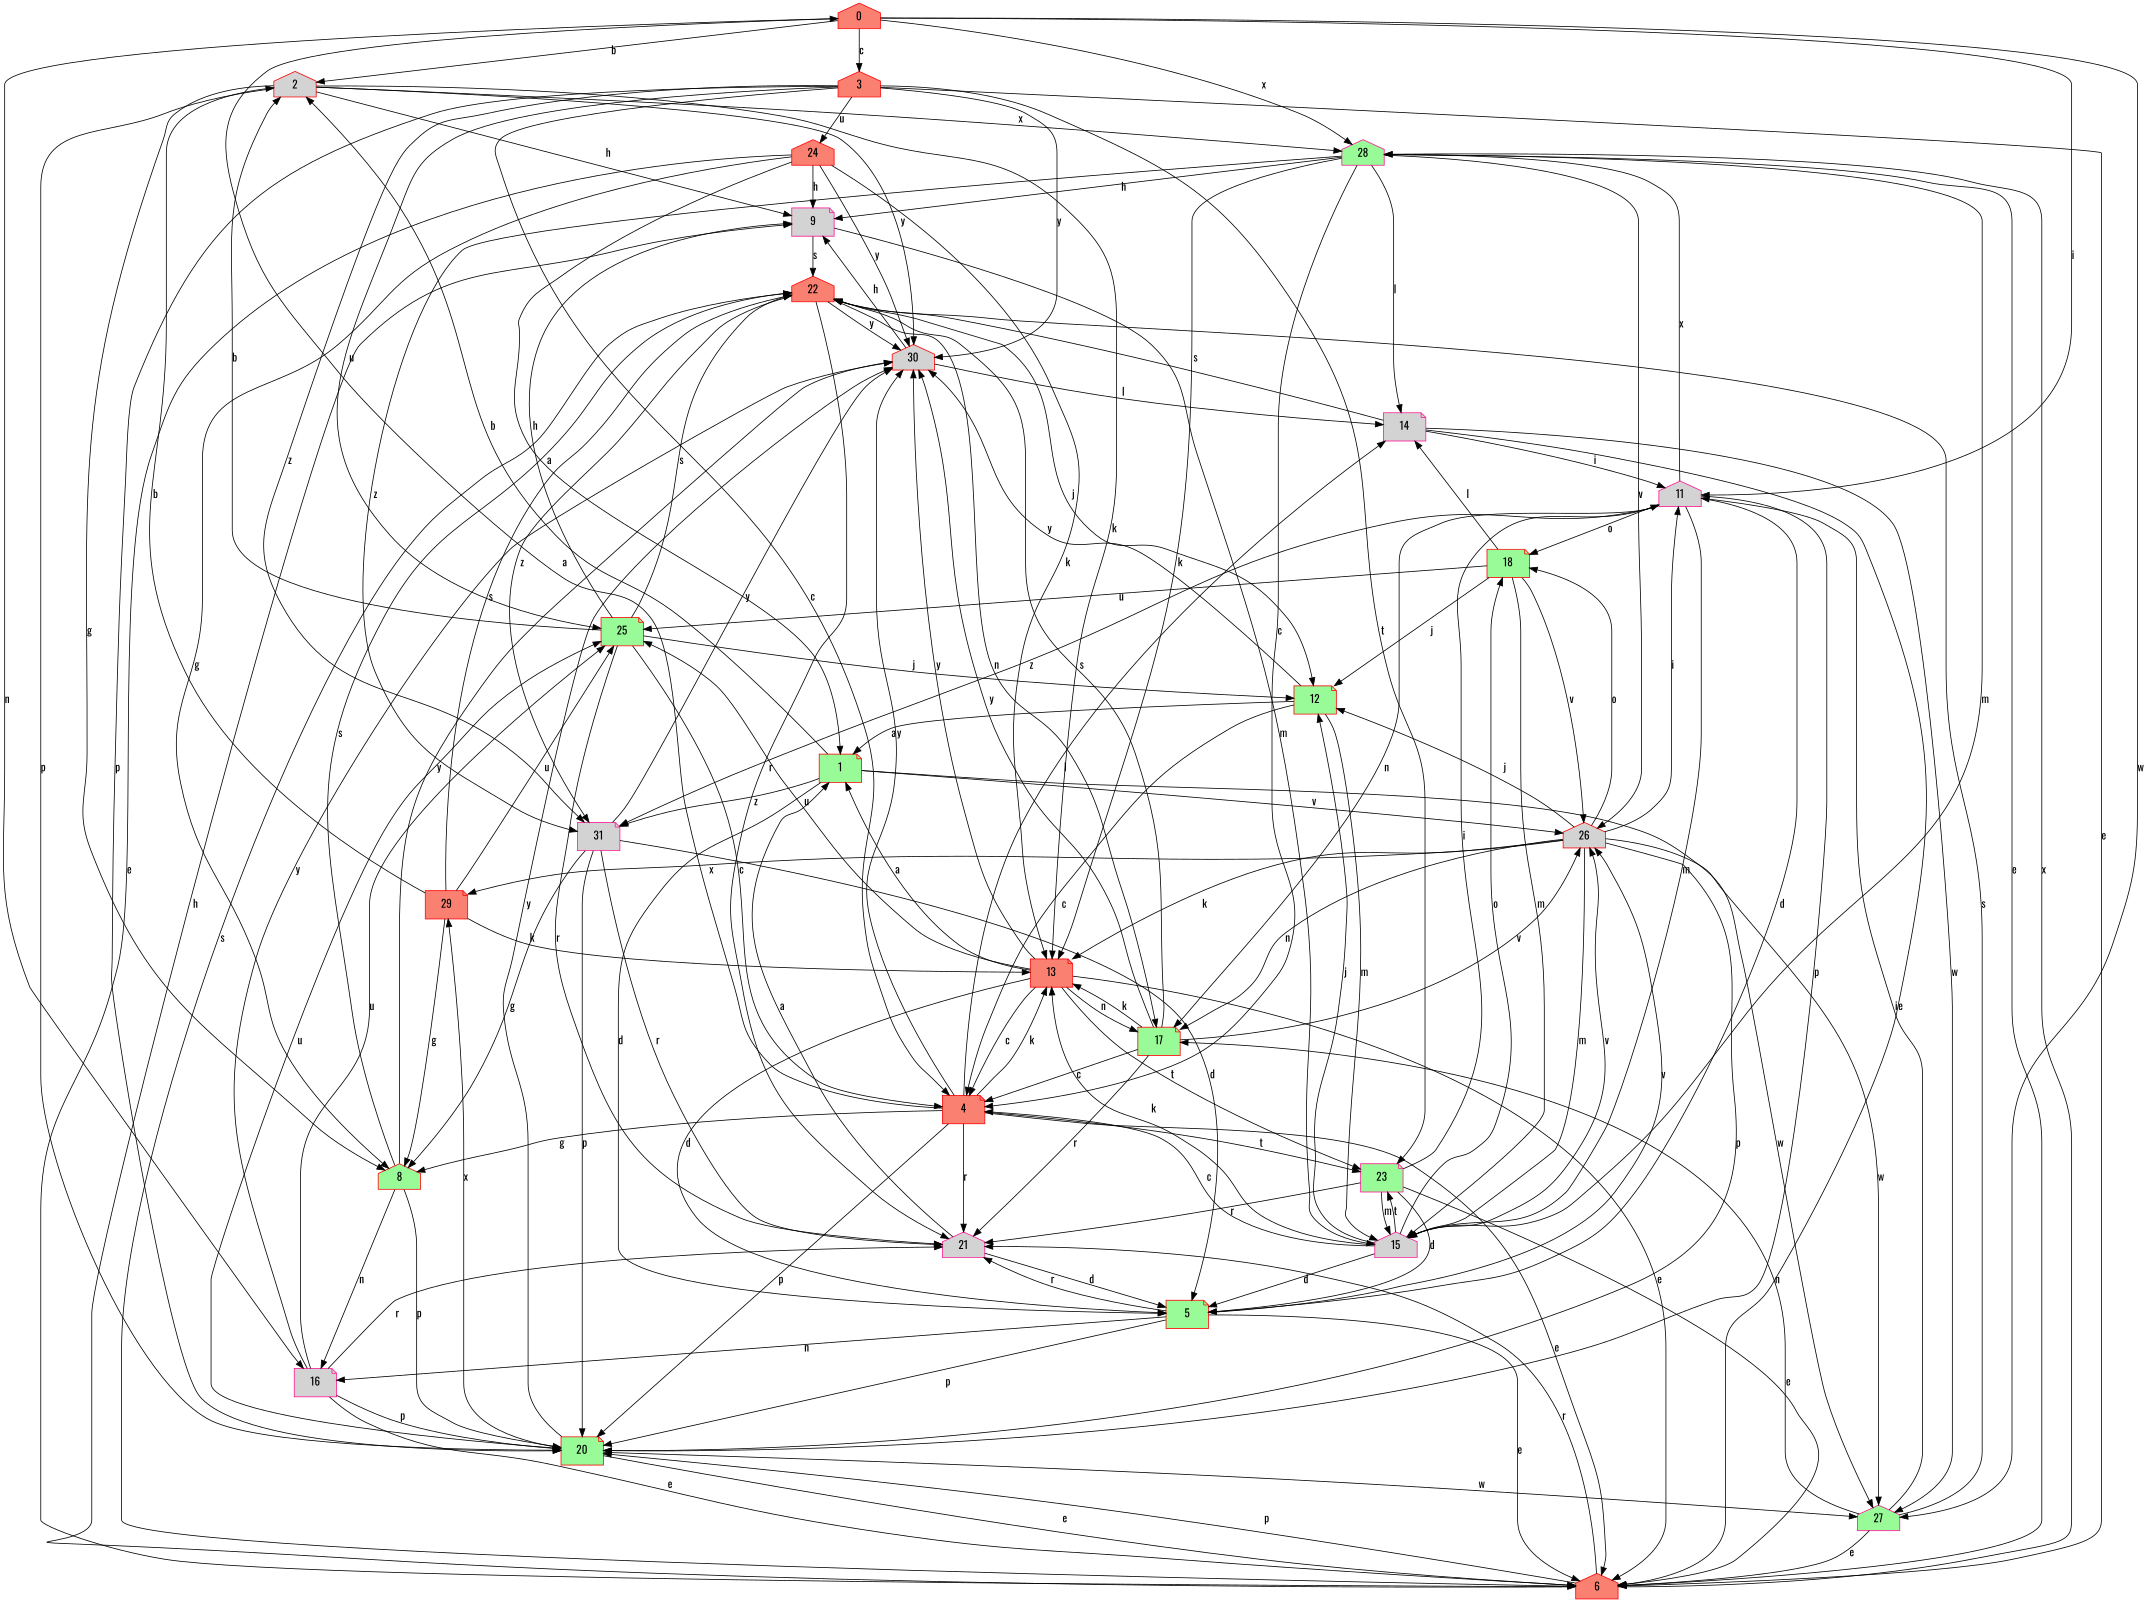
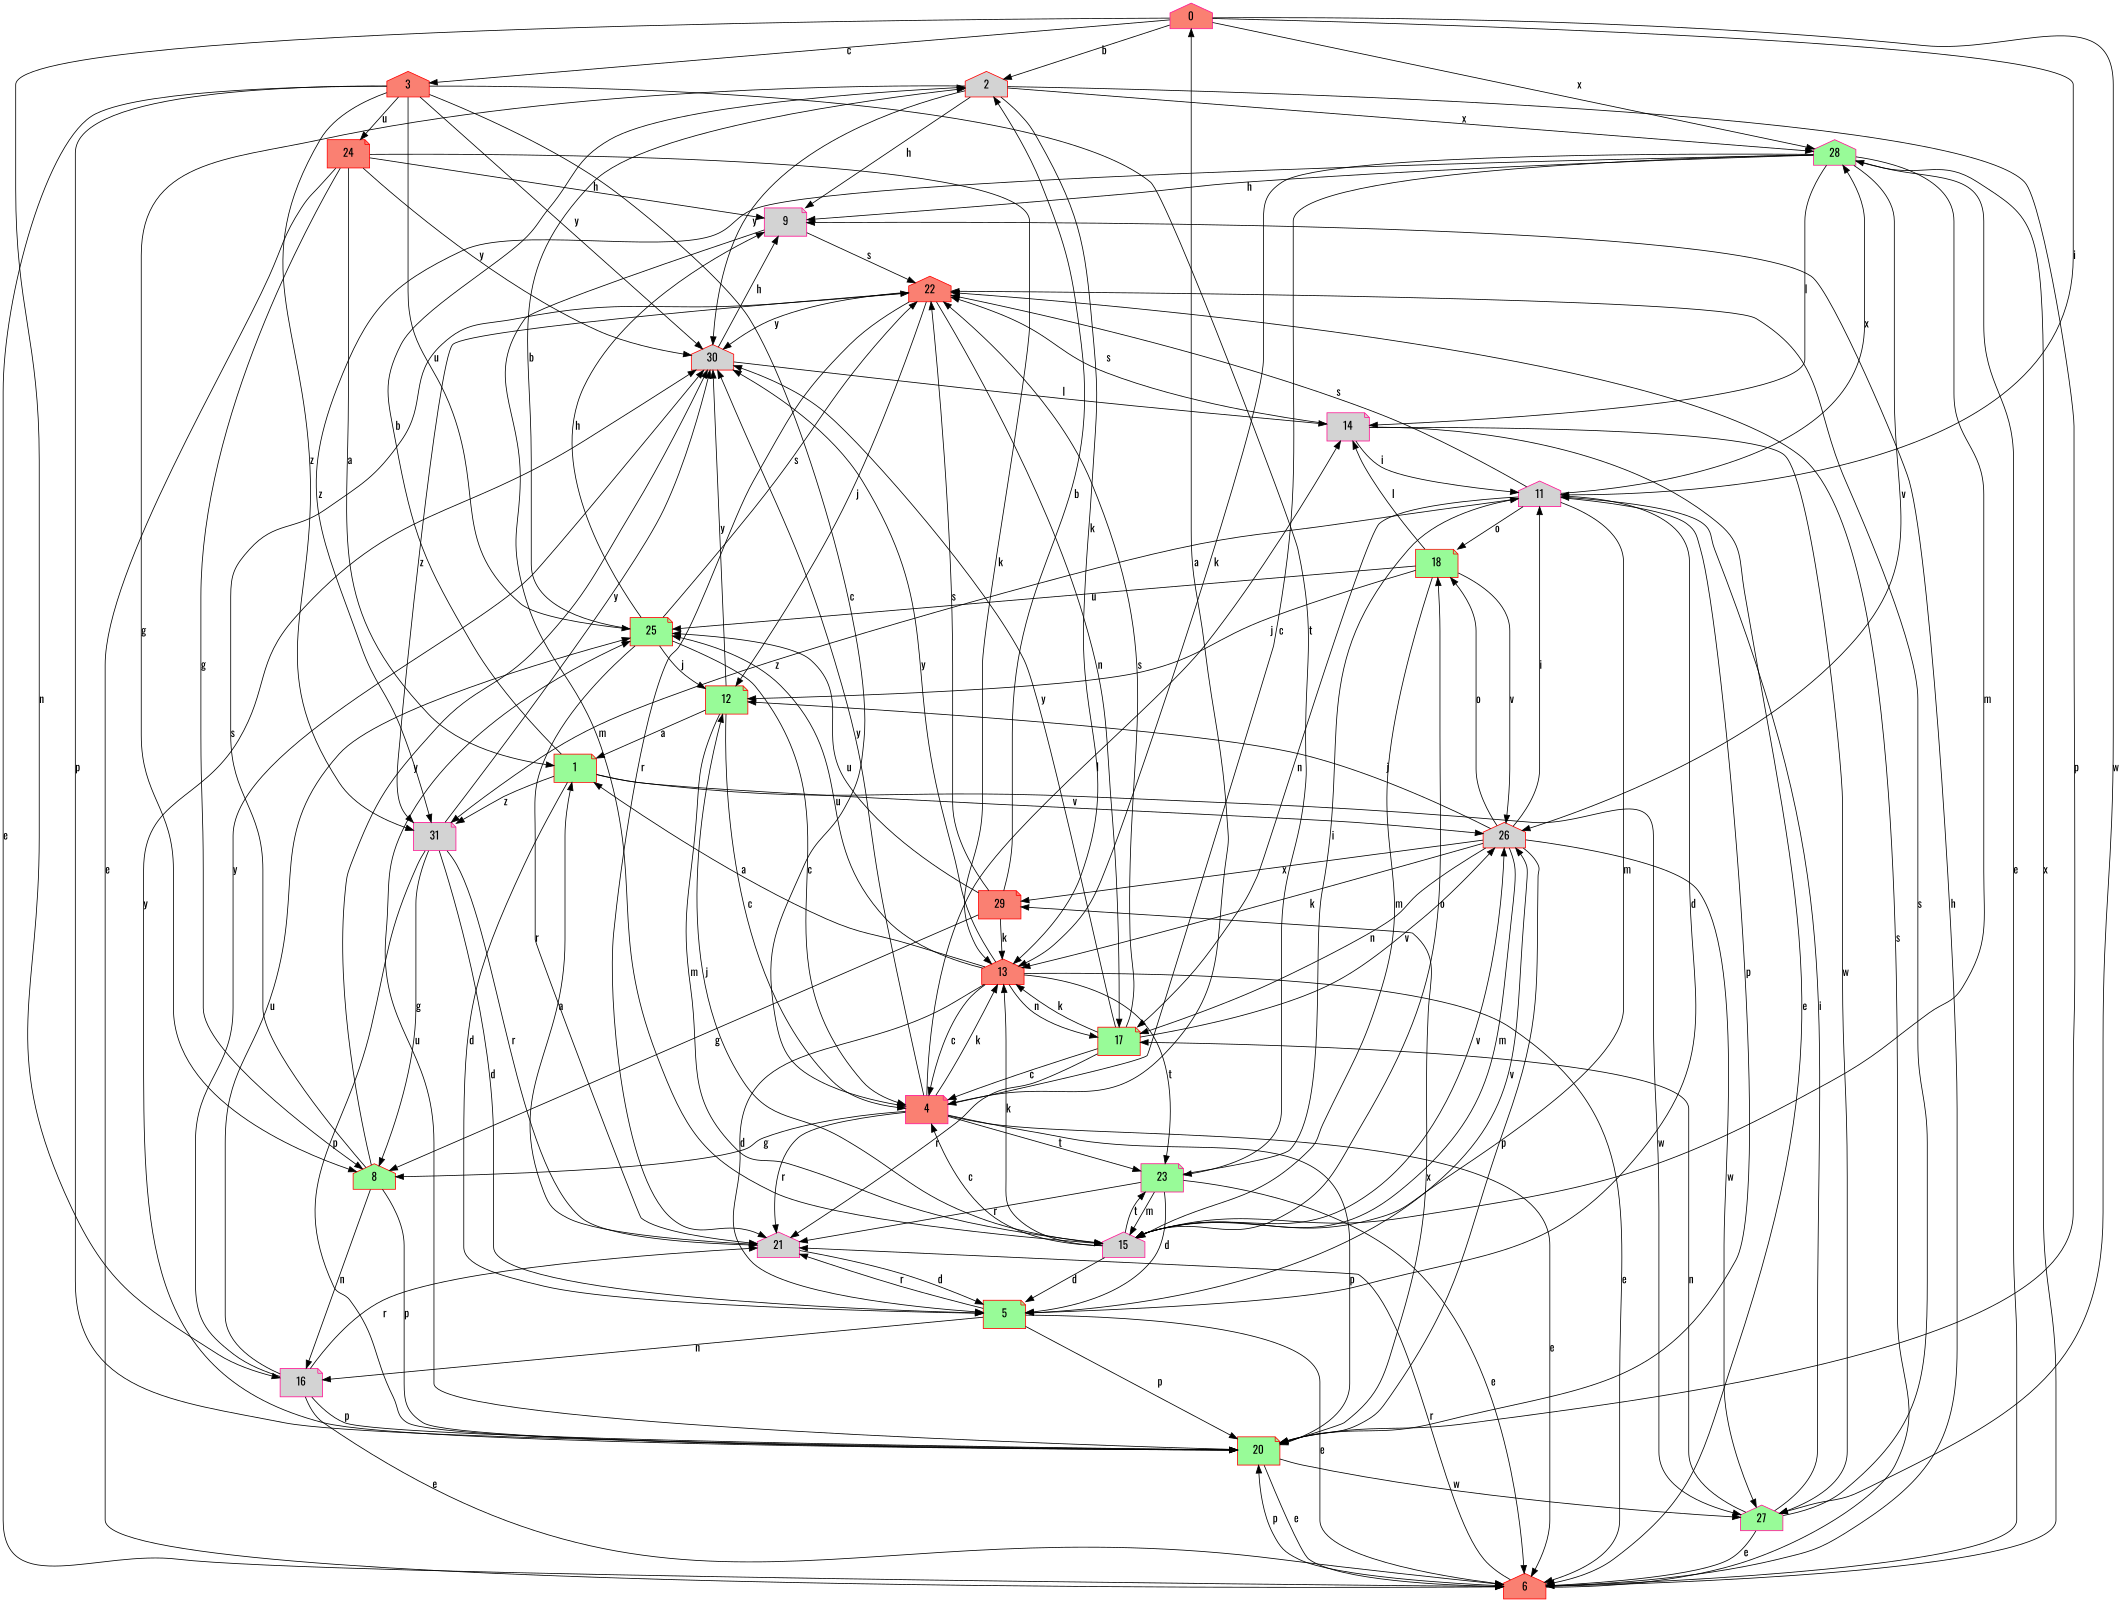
  strict digraph {
    fontname=Oswald
    node [color=red fillcolor=palegreen fontname=Oswald shape=note style=filled]
    edge [fontname=Oswald]
-   0 [fillcolor=salmon shape=house]
+   0 [color=deeppink fillcolor=salmon shape=house]
    2 [fillcolor=lightgrey shape=house]
    3 [fillcolor=salmon shape=house]
    11 [color=deeppink fillcolor=lightgrey shape=house]
    16 [color=deeppink fillcolor=lightgrey]
    27 [color=deeppink shape=house]
    28 [color=deeppink shape=house]
    8 [shape=house]
    9 [color=deeppink fillcolor=lightgrey]
-   13 [fillcolor=salmon]
+   13 [fillcolor=salmon shape=house]
    20
    30 [fillcolor=lightgrey shape=house]
    31 [color=deeppink fillcolor=lightgrey]
-   4 [fillcolor=salmon]
+   4 [color=deeppink fillcolor=salmon]
    6 [fillcolor=salmon shape=house]
    23 [color=deeppink]
-   24 [fillcolor=salmon shape=house]
+   24 [fillcolor=salmon]
    25
    5
    22 [fillcolor=salmon shape=house]
    15 [color=deeppink fillcolor=lightgrey shape=house]
    17
    18
    21 [color=deeppink fillcolor=lightgrey shape=house]
    26 [fillcolor=lightgrey shape=house]
    14 [color=deeppink fillcolor=lightgrey]
    1
    12
    29 [fillcolor=salmon]
    0 -> 2 [label=b]
    0 -> 3 [label=c]
    0 -> 11 [label=i]
    0 -> 16 [label=n]
    0 -> 27 [label=w]
    0 -> 28 [label=x]
    2 -> 28 [label=x]
    2 -> 8 [label=g]
    2 -> 9 [label=h]
    2 -> 13 [label=k]
    2 -> 20 [label=p]
    2 -> 30 [label=y]
    3 -> 20 [label=p]
    3 -> 30 [label=y]
    3 -> 31 [label=z]
    3 -> 4 [label=c]
    3 -> 6 [label=e]
    3 -> 23 [label=t]
    3 -> 24 [label=u]
    3 -> 25 [label=u]
    11 -> 28 [label=x]
    11 -> 20 [label=p]
    11 -> 31 [label=z]
    11 -> 5 [label=d]
+   11 -> 22 [label=s]
    11 -> 15 [label=m]
    11 -> 17 [label=n]
    11 -> 18 [label=o]
    16 -> 20 [label=p]
    16 -> 30 [label=y]
    16 -> 6 [label=e]
    16 -> 25 [label=u]
    16 -> 21 [label=r]
    27 -> 11 [label=i]
    27 -> 6 [label=e]
    27 -> 22 [label=s]
    27 -> 17 [label=n]
    28 -> 9 [label=h]
    28 -> 13 [label=k]
    28 -> 31 [label=z]
    28 -> 4 [label=c]
    28 -> 6 [label=e]
    28 -> 15 [label=m]
    28 -> 26 [label=v]
    28 -> 14 [label=l]
    8 -> 16 [label=n]
    8 -> 20 [label=p]
    8 -> 30 [label=y]
    8 -> 22 [label=s]
    9 -> 22 [label=s]
    9 -> 15 [label=m]
    13 -> 30 [label=y]
    13 -> 4 [label=c]
    13 -> 6 [label=e]
    13 -> 23 [label=t]
    13 -> 25 [label=u]
    13 -> 5 [label=d]
    13 -> 17 [label=n]
    13 -> 1 [label=a]
    20 -> 27 [label=w]
    20 -> 30 [label=y]
    20 -> 6 [label=e]
    20 -> 25 [label=u]
    20 -> 29 [label=x]
    30 -> 9 [label=h]
    30 -> 14 [label=l]
    31 -> 8 [label=g]
    31 -> 20 [label=p]
    31 -> 30 [label=y]
    31 -> 5 [label=d]
    31 -> 21 [label=r]
    4 -> 0 [label=a]
    4 -> 8 [label=g]
    4 -> 13 [label=k]
    4 -> 20 [label=p]
    4 -> 30 [label=y]
    4 -> 6 [label=e]
    4 -> 23 [label=t]
    4 -> 21 [label=r]
    4 -> 14 [label=l]
    6 -> 28 [label=x]
    6 -> 9 [label=h]
    6 -> 20 [label=p]
    6 -> 22 [label=s]
    6 -> 21 [label=r]
    23 -> 11 [label=i]
    23 -> 6 [label=e]
    23 -> 5 [label=d]
    23 -> 15 [label=m]
    23 -> 21 [label=r]
    24 -> 8 [label=g]
    24 -> 9 [label=h]
    24 -> 13 [label=k]
    24 -> 30 [label=y]
    24 -> 6 [label=e]
    24 -> 1 [label=a]
    25 -> 2 [label=b]
    25 -> 9 [label=h]
    25 -> 4 [label=c]
    25 -> 22 [label=s]
    25 -> 21 [label=r]
    25 -> 12 [label=j]
    5 -> 16 [label=n]
    5 -> 20 [label=p]
    5 -> 6 [label=e]
    5 -> 21 [label=r]
    5 -> 26 [label=v]
    22 -> 30 [label=y]
    22 -> 31 [label=z]
    22 -> 17 [label=n]
    22 -> 21 [label=r]
    22 -> 12 [label=j]
    15 -> 13 [label=k]
    15 -> 4 [label=c]
    15 -> 23 [label=t]
    15 -> 5 [label=d]
    15 -> 18 [label=o]
    15 -> 26 [label=v]
    15 -> 12 [label=j]
    17 -> 13 [label=k]
    17 -> 30 [label=y]
    17 -> 4 [label=c]
    17 -> 22 [label=s]
    17 -> 21 [label=r]
    17 -> 26 [label=v]
    18 -> 25 [label=u]
    18 -> 15 [label=m]
    18 -> 26 [label=v]
    18 -> 14 [label=l]
    18 -> 12 [label=j]
    21 -> 5 [label=d]
    21 -> 1 [label=a]
    26 -> 11 [label=i]
    26 -> 27 [label=w]
    26 -> 13 [label=k]
    26 -> 20 [label=p]
    26 -> 15 [label=m]
    26 -> 17 [label=n]
    26 -> 18 [label=o]
    26 -> 12 [label=j]
    26 -> 29 [label=x]
    14 -> 11 [label=i]
    14 -> 27 [label=w]
    14 -> 6 [label=e]
    14 -> 22 [label=s]
    1 -> 2 [label=b]
    1 -> 27 [label=w]
    1 -> 31 [label=z]
    1 -> 5 [label=d]
    1 -> 26 [label=v]
    12 -> 30 [label=y]
    12 -> 4 [label=c]
    12 -> 15 [label=m]
    12 -> 1 [label=a]
    29 -> 2 [label=b]
    29 -> 8 [label=g]
    29 -> 13 [label=k]
    29 -> 25 [label=u]
    29 -> 22 [label=s]
  }
